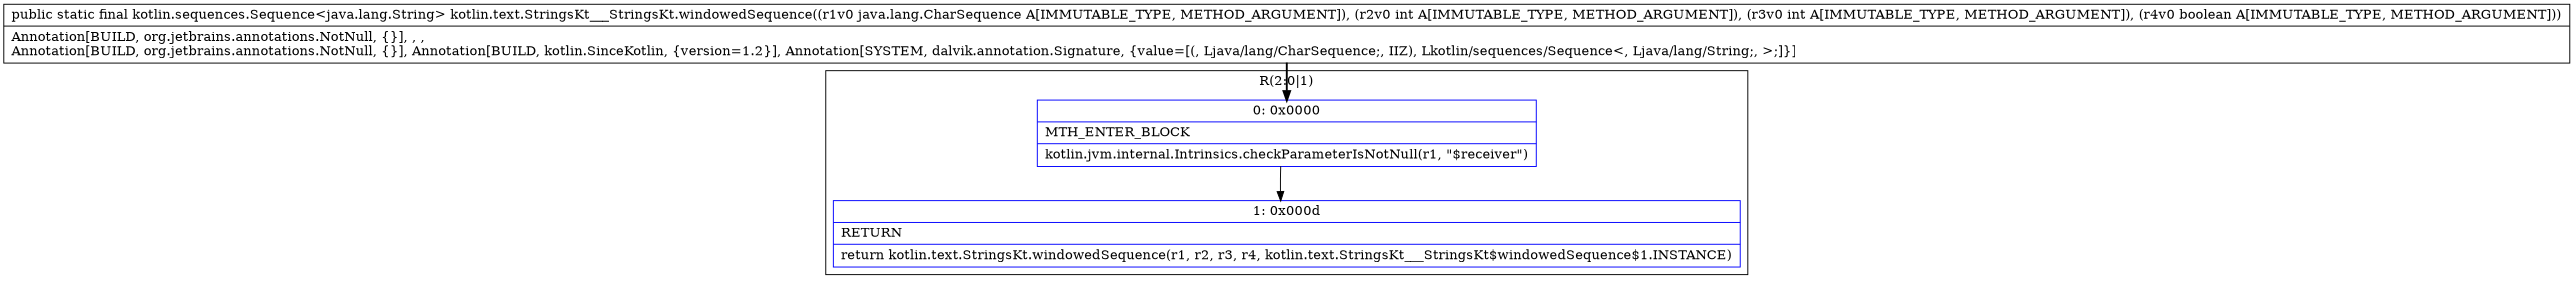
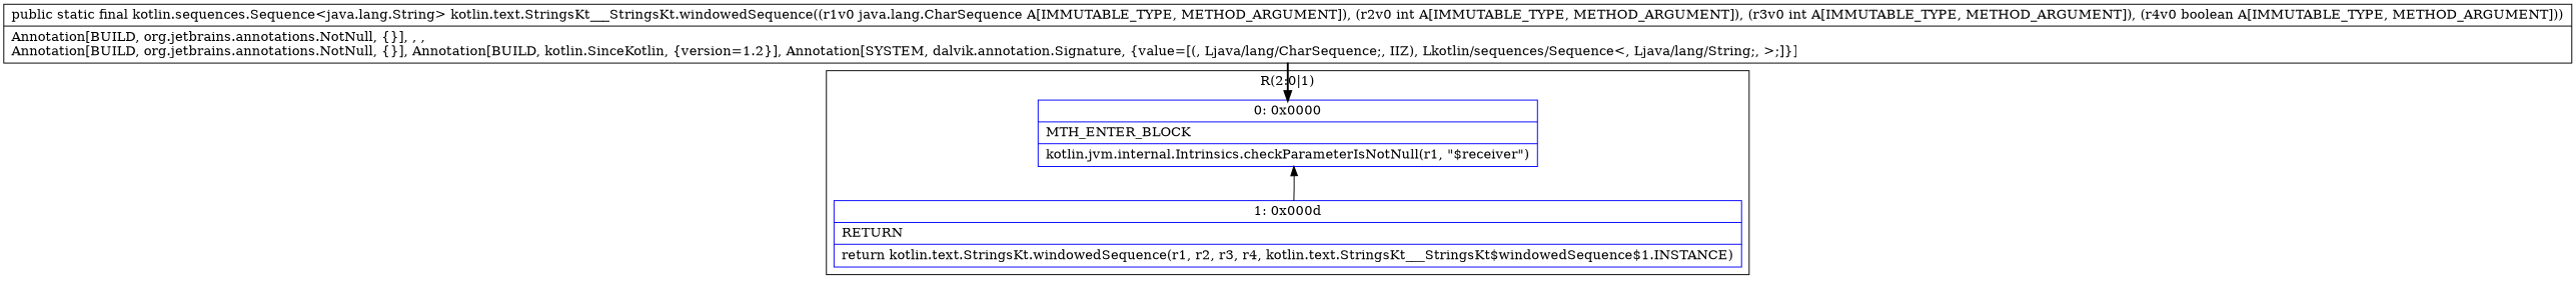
  digraph {
    node [color=blue shape=record]
    n1 [label="{0\:\ 0x0000|MTH_ENTER_BLOCK\l|kotlin.jvm.internal.Intrinsics.checkParameterIsNotNull(r1, \"$receiver\")\l}"]
    n2 [label="{1\:\ 0x000d|RETURN\l|return kotlin.text.StringsKt.windowedSequence(r1, r2, r3, r4, kotlin.text.StringsKt___StringsKt$windowedSequence$1.INSTANCE)\l}"]
    n3 [label="{public static final kotlin.sequences.Sequence\<java.lang.String\> kotlin.text.StringsKt___StringsKt.windowedSequence((r1v0 java.lang.CharSequence A[IMMUTABLE_TYPE, METHOD_ARGUMENT]), (r2v0 int A[IMMUTABLE_TYPE, METHOD_ARGUMENT]), (r3v0 int A[IMMUTABLE_TYPE, METHOD_ARGUMENT]), (r4v0 boolean A[IMMUTABLE_TYPE, METHOD_ARGUMENT]))  | Annotation[BUILD, org.jetbrains.annotations.NotNull, \{\}], , , \lAnnotation[BUILD, org.jetbrains.annotations.NotNull, \{\}], Annotation[BUILD, kotlin.SinceKotlin, \{version=1.2\}], Annotation[SYSTEM, dalvik.annotation.Signature, \{value=[(, Ljava\/lang\/CharSequence;, IIZ), Lkotlin\/sequences\/Sequence\<, Ljava\/lang\/String;, \>;]\}]\l}" color=""]
    subgraph cluster_1 {
      label="R(2:0|1)"
      n1
      n2
    }
-   n1 -> n2 [style=solid]
+   n2 -> n1 [style=solid]
    n3 -> n1 [style=bold]
  }
